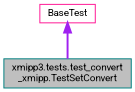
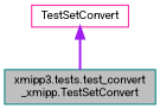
  digraph {
    fontname=Roboto
    node [fontname=Roboto fontsize=10 shape=record style=filled]
    n1 [color=teal fillcolor=grey75 fontcolor=black height=0.2 label="xmipp3.tests.test_convert\l_xmipp.TestSetConvert" width=0.4]
-   n2 [color=deeppink fillcolor=white height=0.2 label=BaseTest width=0.4]
+   n2 [color=deeppink fillcolor=white height=0.2 label=TestSetConvert width=0.4]
    n2 -> n1 [color=purple dir=back fontname=Roboto fontsize=10 labelfontname=Helvetica labelfontsize=10 style=bold]
  }
